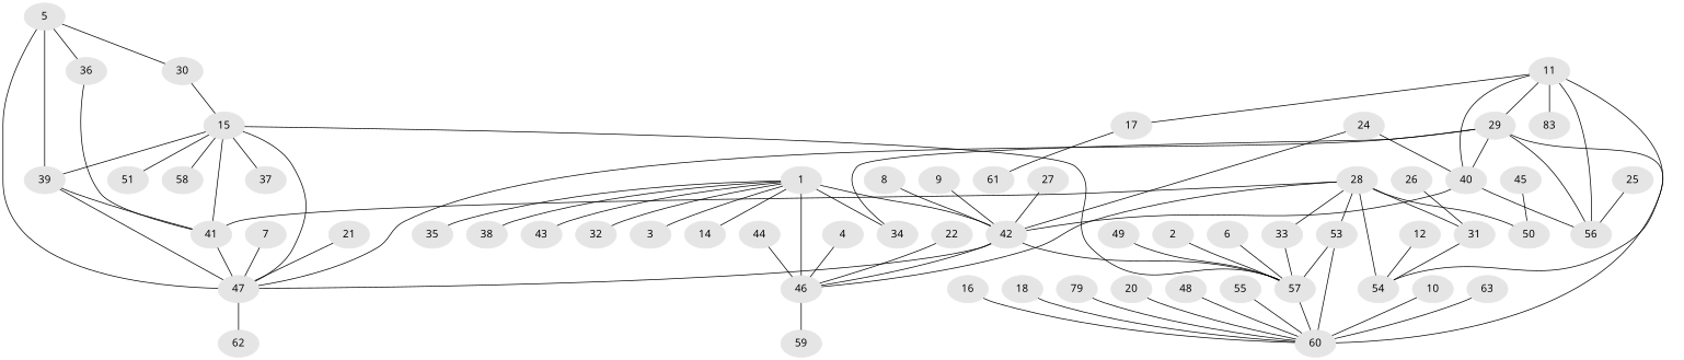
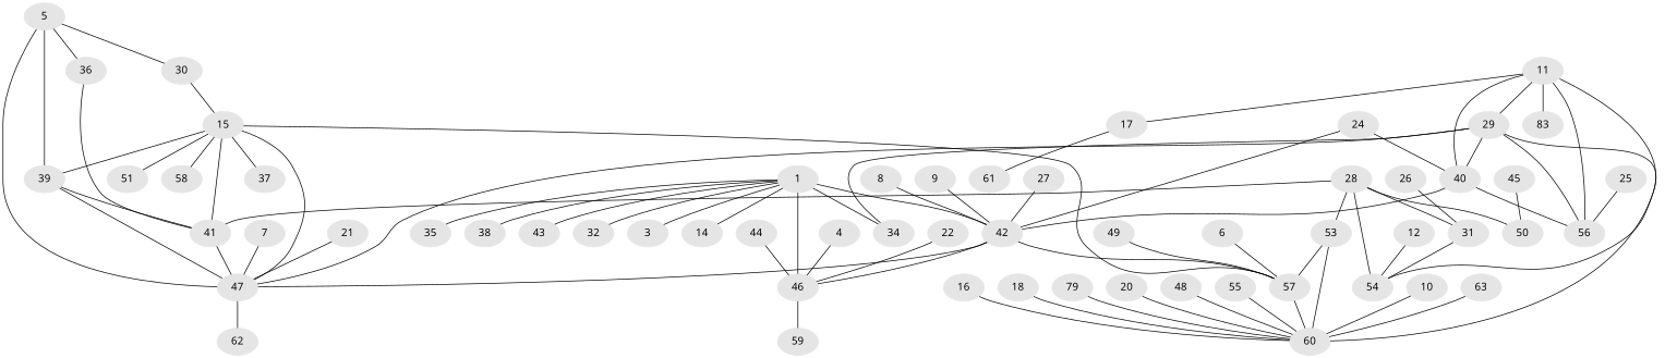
  graph {
    fontname="Noto Sans"
    node [color=gray90 fontname="Noto Sans" style=filled]
    edge [fontname="Noto Sans" weight=1.0]
    1
    3
    14
    32
    34
    35
    38
    42
    43
    46
    57
    47
    59
-   2
    60
    4
    5
    30
    36
    39
    15
    41
    37
    51
    58
    62
    6
    7
    8
    9
    10
    11
    17
    n34 [label=83]
    29
    40
    54
    56
    61
    12
    n41 [label=63]
    16
    18
    n44 [label=79]
    20
    21
    22
    24
    25
    26
    31
    27
    28
-   33
    50
    53
    44
    45
    48
    49
    55
    1 -- 3
    1 -- 14
    1 -- 32
    1 -- 34
    1 -- 35
    1 -- 38
    1 -- 42 [weight=4.0]
    1 -- 43
    1 -- 46 [weight=4.0]
    42 -- 46
    42 -- 57
    42 -- 47
    46 -- 59
    57 -- 60 [weight=3.0]
    47 -- 62
-   2 -- 57
    4 -- 46
    5 -- 47 [weight=2.0]
    5 -- 30
    5 -- 36
    5 -- 39
    30 -- 15
    36 -- 41
    39 -- 47 [weight=2.0]
    39 -- 41
    15 -- 57
    15 -- 47 [weight=2.0]
    15 -- 39
    15 -- 41
    15 -- 37
    15 -- 51
    15 -- 58
    41 -- 47 [weight=2.0]
    6 -- 57
    7 -- 47
    8 -- 42
    9 -- 42
    10 -- 60
    11 -- 17
    11 -- n34
    11 -- 29 [weight=2.0]
    11 -- 40 [weight=2.0]
    11 -- 54
    11 -- 56 [weight=4.0]
    17 -- 61
    29 -- 34
    29 -- 47
    29 -- 60
    29 -- 40
    29 -- 56 [weight=2.0]
    40 -- 42
    40 -- 56 [weight=2.0]
    12 -- 54
    n41 -- 60
    16 -- 60
    18 -- 60
    n44 -- 60
    20 -- 60
    21 -- 47
    22 -- 46
    24 -- 42
    24 -- 40
    25 -- 56
    26 -- 31
    31 -- 54 [weight=3.0]
    27 -- 42
-   28 -- 46
    28 -- 41
    28 -- 54 [weight=6.0]
    28 -- 31 [weight=2.0]
-   28 -- 33
    28 -- 50
    28 -- 53
-   33 -- 57
    53 -- 57 [weight=2.0]
    53 -- 60 [weight=6.0]
    44 -- 46
    45 -- 50
    48 -- 60
    49 -- 57
    55 -- 60
  }
